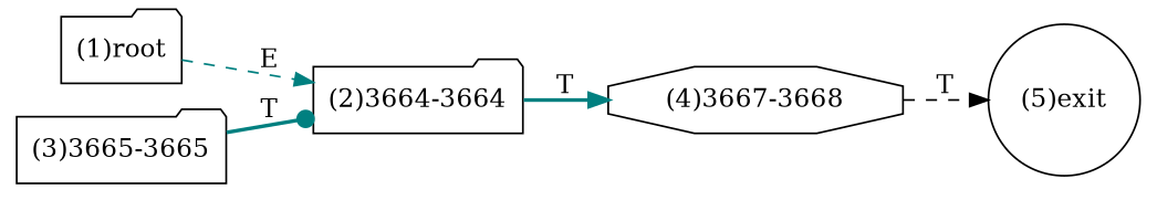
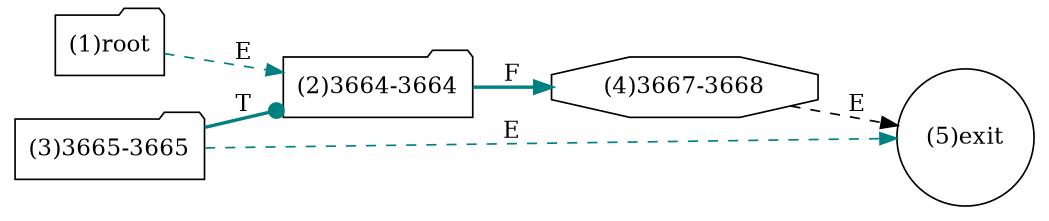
  digraph {
    rankdir=LR
    node [shape=folder]
    edge [arrowhead=normal color=teal style=dashed]
    n1 [label="(1)root"]
    n2 [label="(2)3664-3664"]
    n3 [label="(4)3667-3668" shape=octagon]
    n4 [label="(3)3665-3665"]
    n5 [label="(5)exit" shape=circle]
    n1 -> n2 [label=E]
-   n2 -> n3 [label=T style=bold]
-   n3 -> n5 [color=black label=T]
+   n2 -> n3 [label=F style=bold]
+   n3 -> n5 [color=black label=E]
    n4 -> n2 [arrowhead=dot label=T style=bold]
+   n4 -> n5 [label=E]
  }
